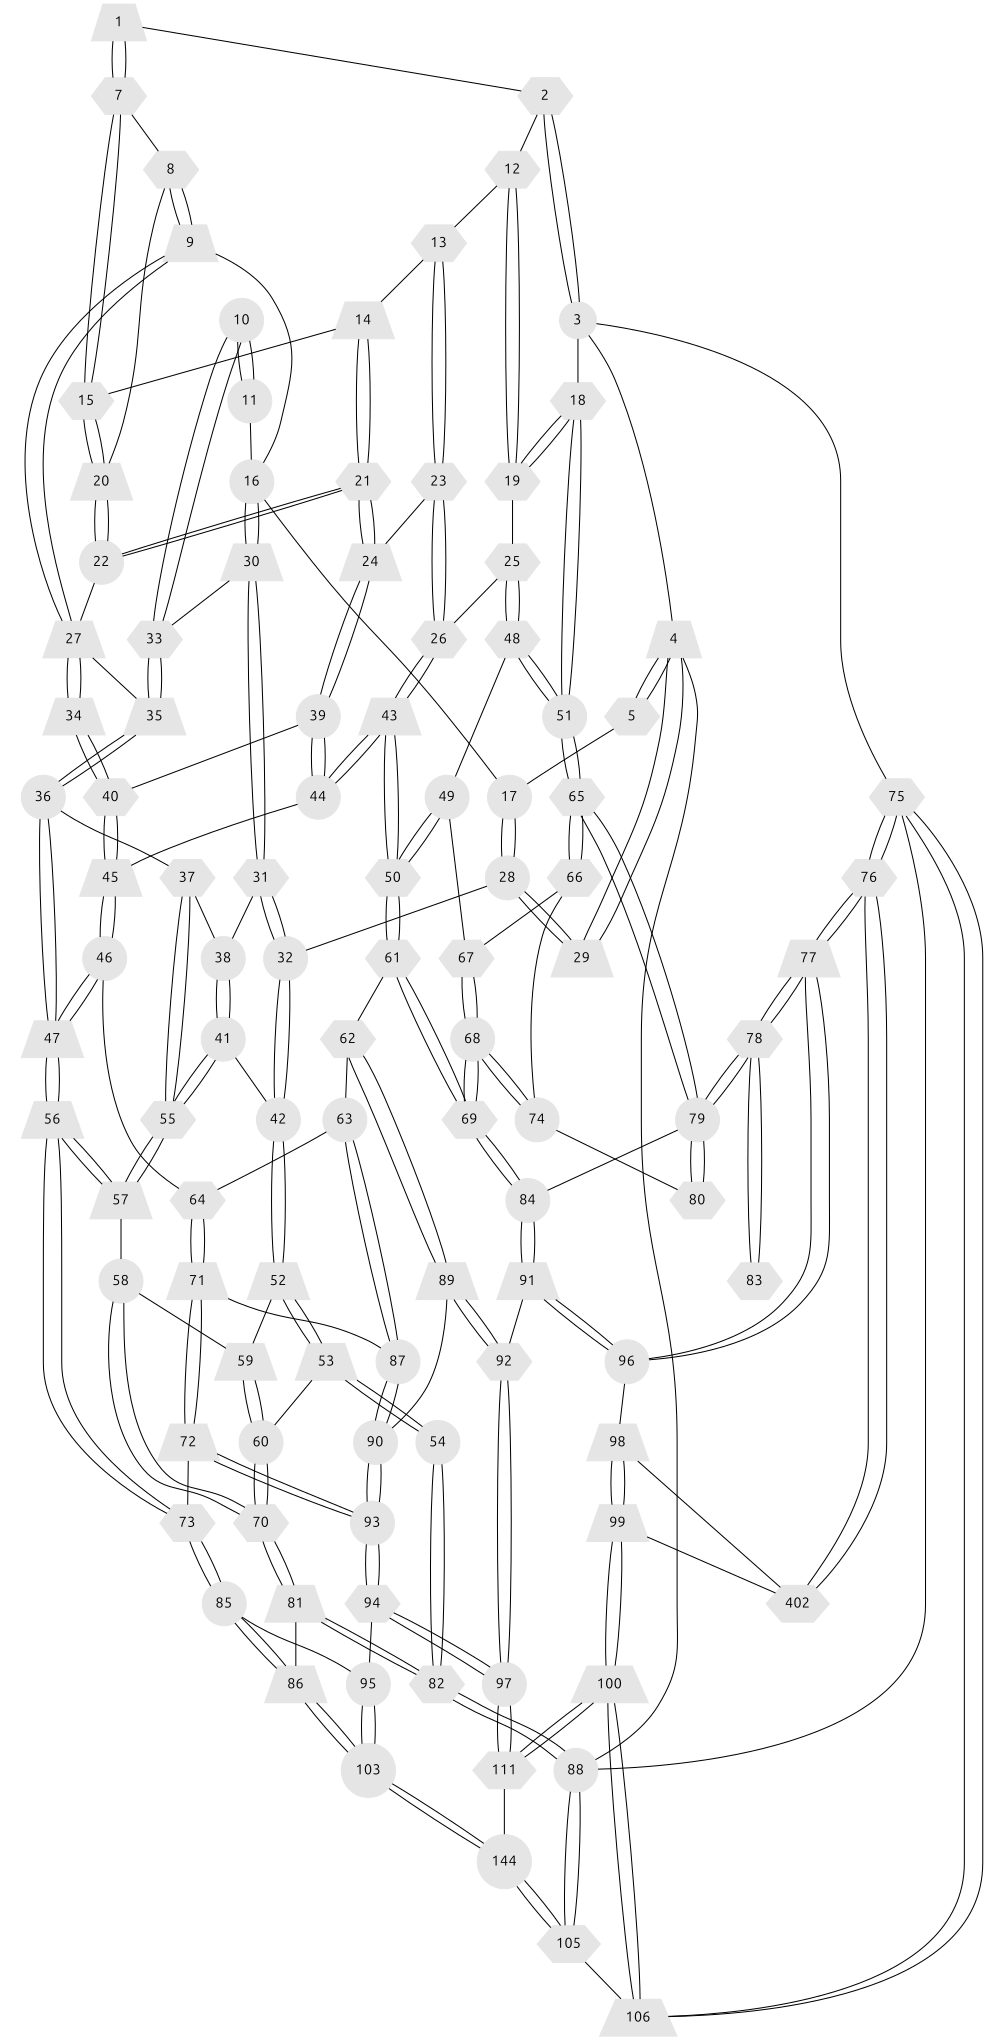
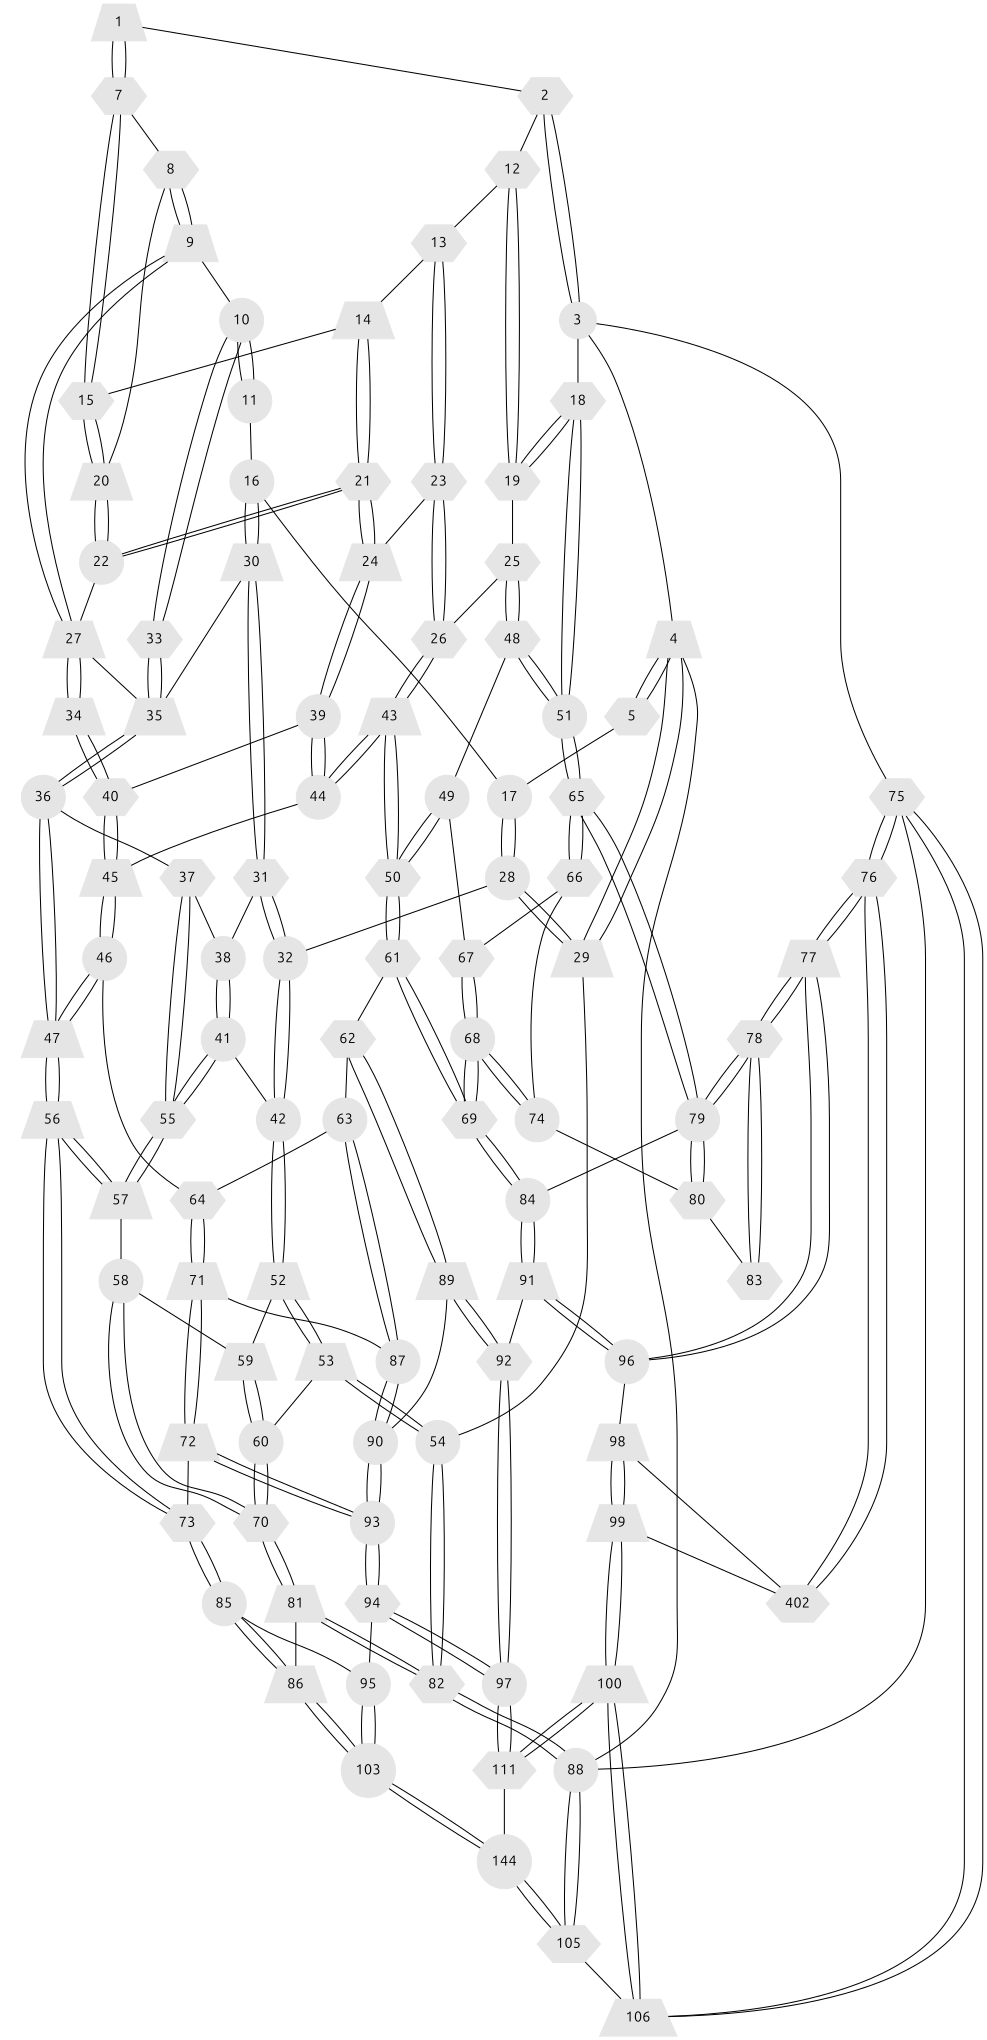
  graph {
    fontname=Ubuntu
    node [color=gray90 fontname=Ubuntu shape=hexagon style=filled]
    edge [fontname=Ubuntu]
    1 [shape=trapezium]
    2
    7
    3 [shape=circle]
    12
    8
    15
    4 [shape=trapezium]
    18
    75
    13
    19
    5
    29 [shape=trapezium]
    88 [shape=circle]
    51 [shape=circle]
    76
    106 [shape=trapezium]
    17 [shape=circle]
    54 [shape=circle]
    105
    28 [shape=circle]
    11 [shape=circle]
    16 [shape=circle]
    9 [shape=trapezium]
    20 [shape=trapezium]
    10 [shape=circle]
    27 [shape=trapezium]
    22 [shape=circle]
    33
    34 [shape=trapezium]
    35 [shape=trapezium]
    30 [shape=trapezium]
    14 [shape=trapezium]
    23
    25
    21
    24 [shape=trapezium]
    26
    31
    32 [shape=circle]
    65
    48
    39 [shape=circle]
    43 [shape=trapezium]
    40
    44 [shape=circle]
    49 [shape=circle]
    50
    42 [shape=circle]
    82
    38 [shape=circle]
    41 [shape=circle]
    52 [shape=trapezium]
    36 [shape=circle]
    45 [shape=trapezium]
    37
    47 [shape=trapezium]
    55
    56 [shape=trapezium]
    57 [shape=trapezium]
    46 [shape=circle]
    53 [shape=trapezium]
    59 [shape=trapezium]
    61
    64
    71 [shape=trapezium]
    73
    67
    68 [shape=circle]
    62
    69
    66
    79 [shape=circle]
    60 [shape=circle]
    70
    58 [shape=circle]
    85 [shape=circle]
    81 [shape=trapezium]
    63 [shape=circle]
    89 [shape=trapezium]
    84 [shape=circle]
    87 [shape=circle]
    90 [shape=circle]
    92
    72 [shape=trapezium]
    74 [shape=circle]
    80
    91 [shape=trapezium]
    86 [shape=trapezium]
    93 [shape=circle]
    94
    95 [shape=circle]
    83
    77 [shape=trapezium]
    n96 [label=402]
    78
    96 [shape=circle]
    98 [shape=trapezium]
    103 [shape=circle]
    n101 [label=144 shape=circle]
    97 [shape=circle]
    n103 [label=111]
    99 [shape=trapezium]
    100 [shape=trapezium]
    1 -- 2
    1 -- 7
    1 -- 7
    2 -- 3
    2 -- 3
    2 -- 12
    7 -- 8
    7 -- 15
    7 -- 15
    3 -- 4
    3 -- 18
    3 -- 75
    12 -- 13
    12 -- 19
    12 -- 19
    8 -- 9
    8 -- 9
    8 -- 20
    15 -- 20
    15 -- 20
    4 -- 5
    4 -- 5
    4 -- 29
    4 -- 29
    4 -- 88
    18 -- 19
    18 -- 19
    18 -- 51
    18 -- 51
    75 -- 88
    75 -- 76
    75 -- 76
    75 -- 106
    75 -- 106
    13 -- 14
    13 -- 23
    13 -- 23
    19 -- 25
    5 -- 17
+   29 -- 54
    88 -- 105
    88 -- 105
    51 -- 65
    51 -- 65
    76 -- 77
    76 -- 77
    76 -- n96
    76 -- n96
    17 -- 28
    17 -- 28
    54 -- 82
    54 -- 82
    105 -- 106
    28 -- 29
    28 -- 29
    28 -- 32
    11 -- 16
    16 -- 17
    16 -- 30
    16 -- 30
-   9 -- 16
+   9 -- 10
    9 -- 27
    9 -- 27
    20 -- 22
    20 -- 22
    10 -- 11
    10 -- 11
    10 -- 33
    10 -- 33
    27 -- 34
    27 -- 34
    27 -- 35
    22 -- 27
    33 -- 35
    33 -- 35
    34 -- 40
    34 -- 40
    35 -- 36
    35 -- 36
-   30 -- 33
+   30 -- 35
    30 -- 31
    30 -- 31
    14 -- 15
    14 -- 21
    14 -- 21
    23 -- 24
    23 -- 26
    23 -- 26
    25 -- 26
    25 -- 48
    25 -- 48
    21 -- 22
    21 -- 22
    21 -- 24
    21 -- 24
    24 -- 39
    24 -- 39
    26 -- 43
    26 -- 43
    31 -- 32
    31 -- 32
    31 -- 38
    32 -- 42
    32 -- 42
    65 -- 66
    65 -- 66
    65 -- 79
    65 -- 79
    48 -- 51
    48 -- 51
    48 -- 49
    39 -- 40
    39 -- 44
    39 -- 44
    43 -- 44
    43 -- 44
    43 -- 50
    43 -- 50
    40 -- 45
    40 -- 45
    44 -- 45
    49 -- 50
    49 -- 50
    49 -- 67
    50 -- 61
    50 -- 61
    42 -- 52
    42 -- 52
    82 -- 88
    82 -- 88
    38 -- 41
    38 -- 41
    41 -- 42
    41 -- 55
    41 -- 55
    52 -- 53
    52 -- 53
    52 -- 59
    36 -- 37
    36 -- 47
    36 -- 47
    45 -- 46
    45 -- 46
    37 -- 38
    37 -- 55
    37 -- 55
    47 -- 56
    47 -- 56
    55 -- 57
    55 -- 57
    56 -- 57
    56 -- 57
    56 -- 73
    56 -- 73
    57 -- 58
    46 -- 47
    46 -- 47
    46 -- 64
    53 -- 54
    53 -- 54
    53 -- 60
    59 -- 60
    59 -- 60
    61 -- 62
    61 -- 69
    61 -- 69
    64 -- 71
    64 -- 71
    71 -- 87
    71 -- 72
    71 -- 72
    73 -- 85
    73 -- 85
    67 -- 68
    67 -- 68
    68 -- 69
    68 -- 69
    68 -- 74
    68 -- 74
    62 -- 63
    62 -- 89
    62 -- 89
    69 -- 84
    69 -- 84
    66 -- 67
    66 -- 74
    79 -- 84
    79 -- 80
    79 -- 80
    60 -- 70
    60 -- 70
    70 -- 81
    70 -- 81
    58 -- 59
    58 -- 70
    58 -- 70
    85 -- 86
    85 -- 86
    85 -- 95
    81 -- 82
    81 -- 82
    81 -- 86
    63 -- 64
    63 -- 87
    63 -- 87
    89 -- 90
    89 -- 92
    89 -- 92
    84 -- 91
    84 -- 91
    87 -- 90
    87 -- 90
    90 -- 93
    90 -- 93
    92 -- 97
    92 -- 97
    72 -- 73
    72 -- 93
    72 -- 93
    74 -- 80
+   80 -- 83
    91 -- 92
    91 -- 96
    91 -- 96
    86 -- 103
    86 -- 103
    93 -- 94
    93 -- 94
    94 -- 95
    94 -- 97
    94 -- 97
    95 -- 103
    95 -- 103
    77 -- 78
    77 -- 78
    77 -- 96
    77 -- 96
    78 -- 79
    78 -- 79
    78 -- 83
    78 -- 83
    96 -- 98
    98 -- n96
    98 -- 99
    98 -- 99
    103 -- n101
    103 -- n101
    n101 -- 105
    n101 -- 105
    97 -- n103
    97 -- n103
    n103 -- n101
    99 -- n96
    99 -- 100
    99 -- 100
    100 -- 106
    100 -- 106
    100 -- n103
    100 -- n103
  }
